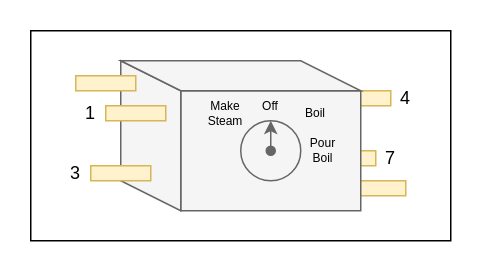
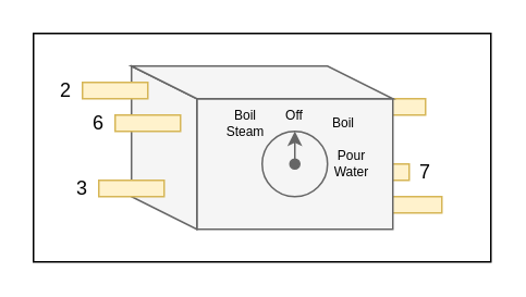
  <mxCell id="0" />
  <mxCell id="1" parent="0" />
  <mxCell id="2" value="" style="rounded=0;whiteSpace=wrap;html=1;fontSize=8;" parent="1" vertex="1"><mxGeometry x="20" y="20" width="280" height="140" as="geometry" /></mxCell>
  <mxCell id="3" value="" style="rounded=0;whiteSpace=wrap;html=1;fillColor=#fff2cc;strokeColor=#d6b656;" parent="1" vertex="1"><mxGeometry x="210" y="100" width="40" height="10" as="geometry" /></mxCell>
  <mxCell id="4" value="" style="rounded=0;whiteSpace=wrap;html=1;fillColor=#fff2cc;strokeColor=#d6b656;" parent="1" vertex="1"><mxGeometry x="230" y="120" width="40" height="10" as="geometry" /></mxCell>
  <mxCell id="5" value="" style="rounded=0;whiteSpace=wrap;html=1;fillColor=#fff2cc;strokeColor=#d6b656;" parent="1" vertex="1"><mxGeometry x="220" y="60" width="40" height="10" as="geometry" /></mxCell>
  <mxCell id="6" value="" style="rounded=0;whiteSpace=wrap;html=1;fillColor=#f5f5f5;strokeColor=#666666;fontColor=#333333;" parent="1" vertex="1"><mxGeometry x="120" y="60" width="120" height="80" as="geometry" /></mxCell>
  <mxCell id="7" value="" style="shape=parallelogram;perimeter=parallelogramPerimeter;whiteSpace=wrap;html=1;fixedSize=1;rotation=90;fillColor=#f5f5f5;strokeColor=#666666;fontColor=#333333;" parent="1" vertex="1"><mxGeometry x="50" y="70" width="100" height="40" as="geometry" /></mxCell>
  <mxCell id="8" value="" style="shape=parallelogram;perimeter=parallelogramPerimeter;whiteSpace=wrap;html=1;fixedSize=1;rotation=-180;flipH=1;size=40;fillColor=#f5f5f5;strokeColor=#666666;fontColor=#333333;" parent="1" vertex="1"><mxGeometry x="80" y="40" width="160" height="20" as="geometry" /></mxCell>
  <mxCell id="9" value="" style="rounded=0;whiteSpace=wrap;html=1;fillColor=#fff2cc;strokeColor=#d6b656;" parent="1" vertex="1"><mxGeometry x="50" y="50" width="40" height="10" as="geometry" /></mxCell>
  <mxCell id="10" value="" style="rounded=0;whiteSpace=wrap;html=1;fillColor=#fff2cc;strokeColor=#d6b656;" parent="1" vertex="1"><mxGeometry x="70" y="70" width="40" height="10" as="geometry" /></mxCell>
  <mxCell id="11" value="" style="rounded=0;whiteSpace=wrap;html=1;fillColor=#fff2cc;strokeColor=#d6b656;" parent="1" vertex="1"><mxGeometry x="60" y="110" width="40" height="10" as="geometry" /></mxCell>
- <mxCell id="12" value="1" style="text;html=1;strokeColor=none;fillColor=none;align=center;verticalAlign=middle;whiteSpace=wrap;rounded=0;" parent="1" vertex="1"><mxGeometry x="50" y="65" width="20" height="20" as="geometry" /></mxCell>
+ <mxCell id="12" value="6" style="text;html=1;strokeColor=none;fillColor=none;align=center;verticalAlign=middle;whiteSpace=wrap;rounded=0;" parent="1" vertex="1"><mxGeometry x="50" y="65" width="20" height="20" as="geometry" /></mxCell>
+ <mxCell id="13" value="2" style="text;html=1;strokeColor=none;fillColor=none;align=center;verticalAlign=middle;whiteSpace=wrap;rounded=0;" parent="1" vertex="1"><mxGeometry x="30" y="45" width="20" height="20" as="geometry" /></mxCell>
  <mxCell id="14" value="3" style="text;html=1;strokeColor=none;fillColor=none;align=center;verticalAlign=middle;whiteSpace=wrap;rounded=0;" parent="1" vertex="1"><mxGeometry x="40" y="105" width="20" height="20" as="geometry" /></mxCell>
- <mxCell id="15" value="4" style="text;html=1;strokeColor=none;fillColor=none;align=center;verticalAlign=middle;whiteSpace=wrap;rounded=0;" parent="1" vertex="1"><mxGeometry x="260" y="55" width="20" height="20" as="geometry" /></mxCell>
  <mxCell id="16" value="7" style="text;html=1;strokeColor=none;fillColor=none;align=center;verticalAlign=middle;whiteSpace=wrap;rounded=0;" parent="1" vertex="1"><mxGeometry x="250" y="95" width="20" height="20" as="geometry" /></mxCell>
  <mxCell id="17" value="Off" style="text;html=1;strokeColor=none;fillColor=none;align=center;verticalAlign=middle;whiteSpace=wrap;rounded=0;fontSize=8;" parent="1" vertex="1"><mxGeometry x="165" y="60" width="30" height="20" as="geometry" /></mxCell>
- <mxCell id="18" value="Pour Boil" style="text;html=1;strokeColor=none;fillColor=none;align=center;verticalAlign=middle;whiteSpace=wrap;rounded=0;fontSize=8;" parent="1" vertex="1"><mxGeometry x="200" y="90" width="30" height="20" as="geometry" /></mxCell>
- <mxCell id="19" value="Make Steam" style="text;html=1;strokeColor=none;fillColor=none;align=center;verticalAlign=middle;whiteSpace=wrap;rounded=0;fontSize=8;" parent="1" vertex="1"><mxGeometry x="135" y="65" width="30" height="20" as="geometry" /></mxCell>
+ <mxCell id="18" value="Pour Water" style="text;html=1;strokeColor=none;fillColor=none;align=center;verticalAlign=middle;whiteSpace=wrap;rounded=0;fontSize=8;" parent="1" vertex="1"><mxGeometry x="200" y="90" width="30" height="20" as="geometry" /></mxCell>
+ <mxCell id="19" value="Boil Steam" style="text;html=1;strokeColor=none;fillColor=none;align=center;verticalAlign=middle;whiteSpace=wrap;rounded=0;fontSize=8;" parent="1" vertex="1"><mxGeometry x="135" y="65" width="30" height="20" as="geometry" /></mxCell>
  <mxCell id="20" value="Boil" style="text;html=1;strokeColor=none;fillColor=none;align=center;verticalAlign=middle;whiteSpace=wrap;rounded=0;fontSize=8;" parent="1" vertex="1"><mxGeometry x="195" y="65" width="30" height="20" as="geometry" /></mxCell>
  <mxCell id="21" value="" style="ellipse;whiteSpace=wrap;html=1;aspect=fixed;fillColor=#f5f5f5;strokeColor=#666666;fontColor=#333333;" parent="1" vertex="1"><mxGeometry x="160" y="80" width="40" height="40" as="geometry" /></mxCell>
  <mxCell id="22" value="" style="endArrow=classic;html=1;entryX=0.5;entryY=0;entryDx=0;entryDy=0;startArrow=oval;startFill=1;endFill=1;fillColor=#f5f5f5;strokeColor=#666666;" parent="1" target="21" edge="1"><mxGeometry x="180" y="100" width="50" height="50" as="geometry"><mxPoint x="180" y="100" as="sourcePoint" /><mxPoint x="233.333" y="180" as="targetPoint" /></mxGeometry></mxCell>
